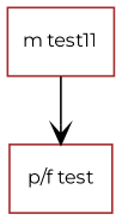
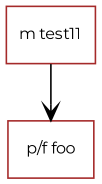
  digraph {
    fontname=Montserrat
    fontsize=10
    node [fontname=Montserrat fontsize=10 shape=box color=brown]
    n1 [label="m test11"]
-   n2 [label="p/f test"]
+   n2 [label="p/f foo"]
    n1 -> n2 [fontname=Montserrat fontsize=10 arrowhead=vee]
  }
